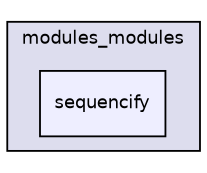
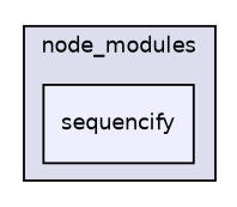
  digraph {
    compound=true
    rankdir=LR
    n1 [fillcolor="#eeeeff" fontname=Helvetica fontsize=10 label=sequencify pencolor=black shape=box style=filled]
    subgraph cluster_1 {
      bgcolor="#ddddee"
      fontname=Helvetica
      fontsize=10
-     label=modules_modules
+     label=node_modules
      pencolor=black
      n1
    }
  }
